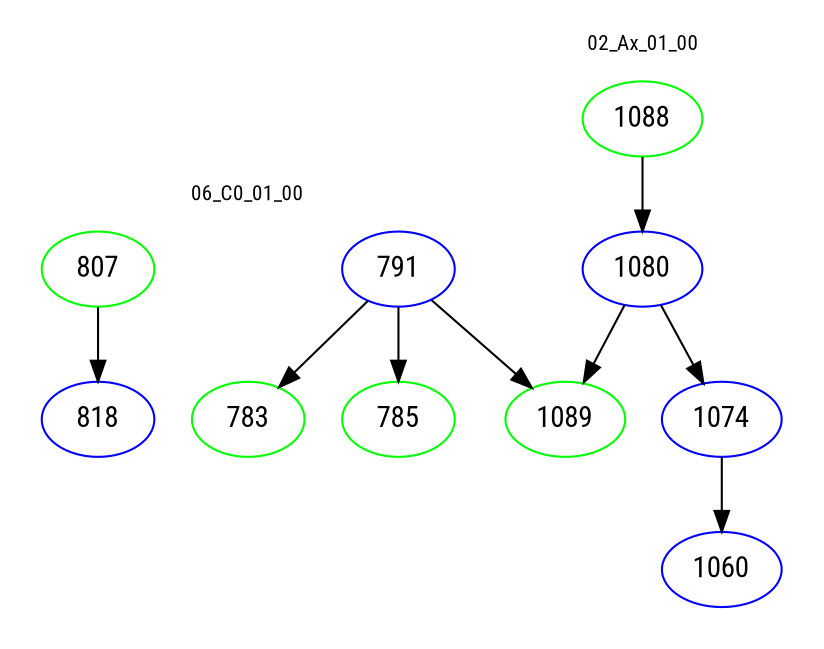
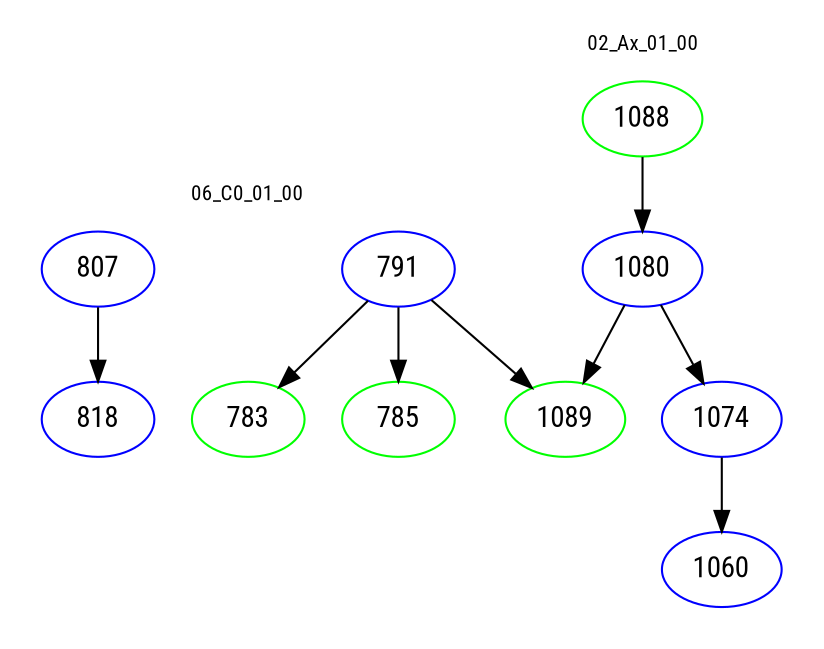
  digraph {
    fontname="Roboto Condensed"
    node [color=blue fontname="Roboto Condensed"]
    edge [color=black fontname="Roboto Condensed"]
    n1 [label=1080]
    n2 [label=1074]
    n3 [color=green label=1088]
    n4 [color=green label=1089]
    n5 [label=1060]
    n6 [label=791]
    n7 [color=green label=783]
-   n8 [color=green label=807]
+   n8 [label=807]
    n9 [color=green label=785]
    n10 [label=818]
    subgraph cluster_1 {
      color=white
      fontsize=10
      label="02_Ax_01_00"
      n1
      n2
      n3
      n4
      n5
    }
    subgraph cluster_2 {
      color=white
      fontsize=10
      label="06_C0_01_00"
      n6
      n7
      n8
      n9
      n10
    }
    n1 -> n2
    n1 -> n4
    n2 -> n5
    n3 -> n1
    n6 -> n4
    n6 -> n7
    n6 -> n9
    n8 -> n10
  }
